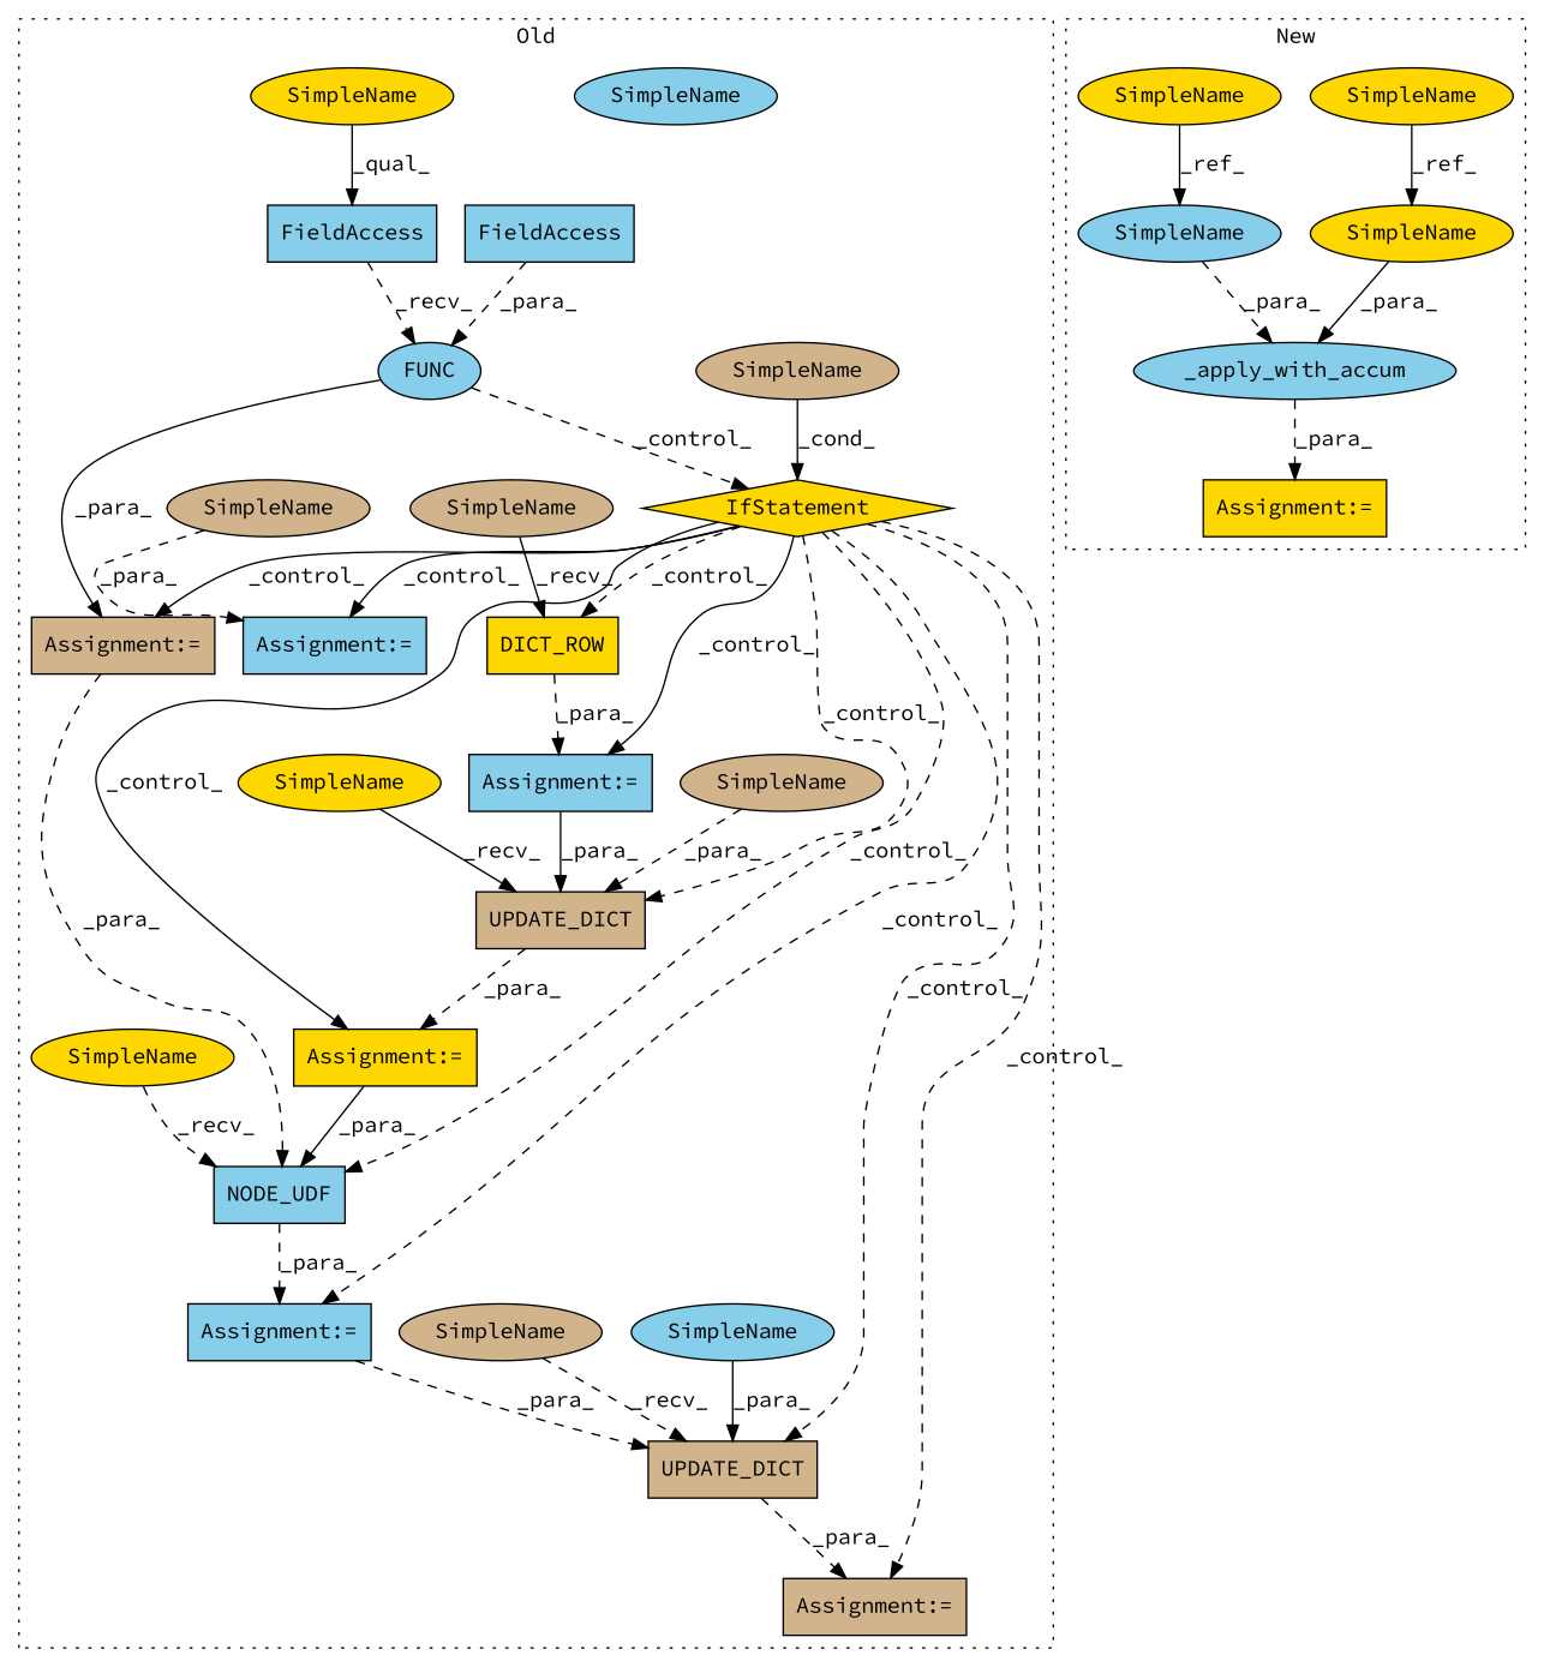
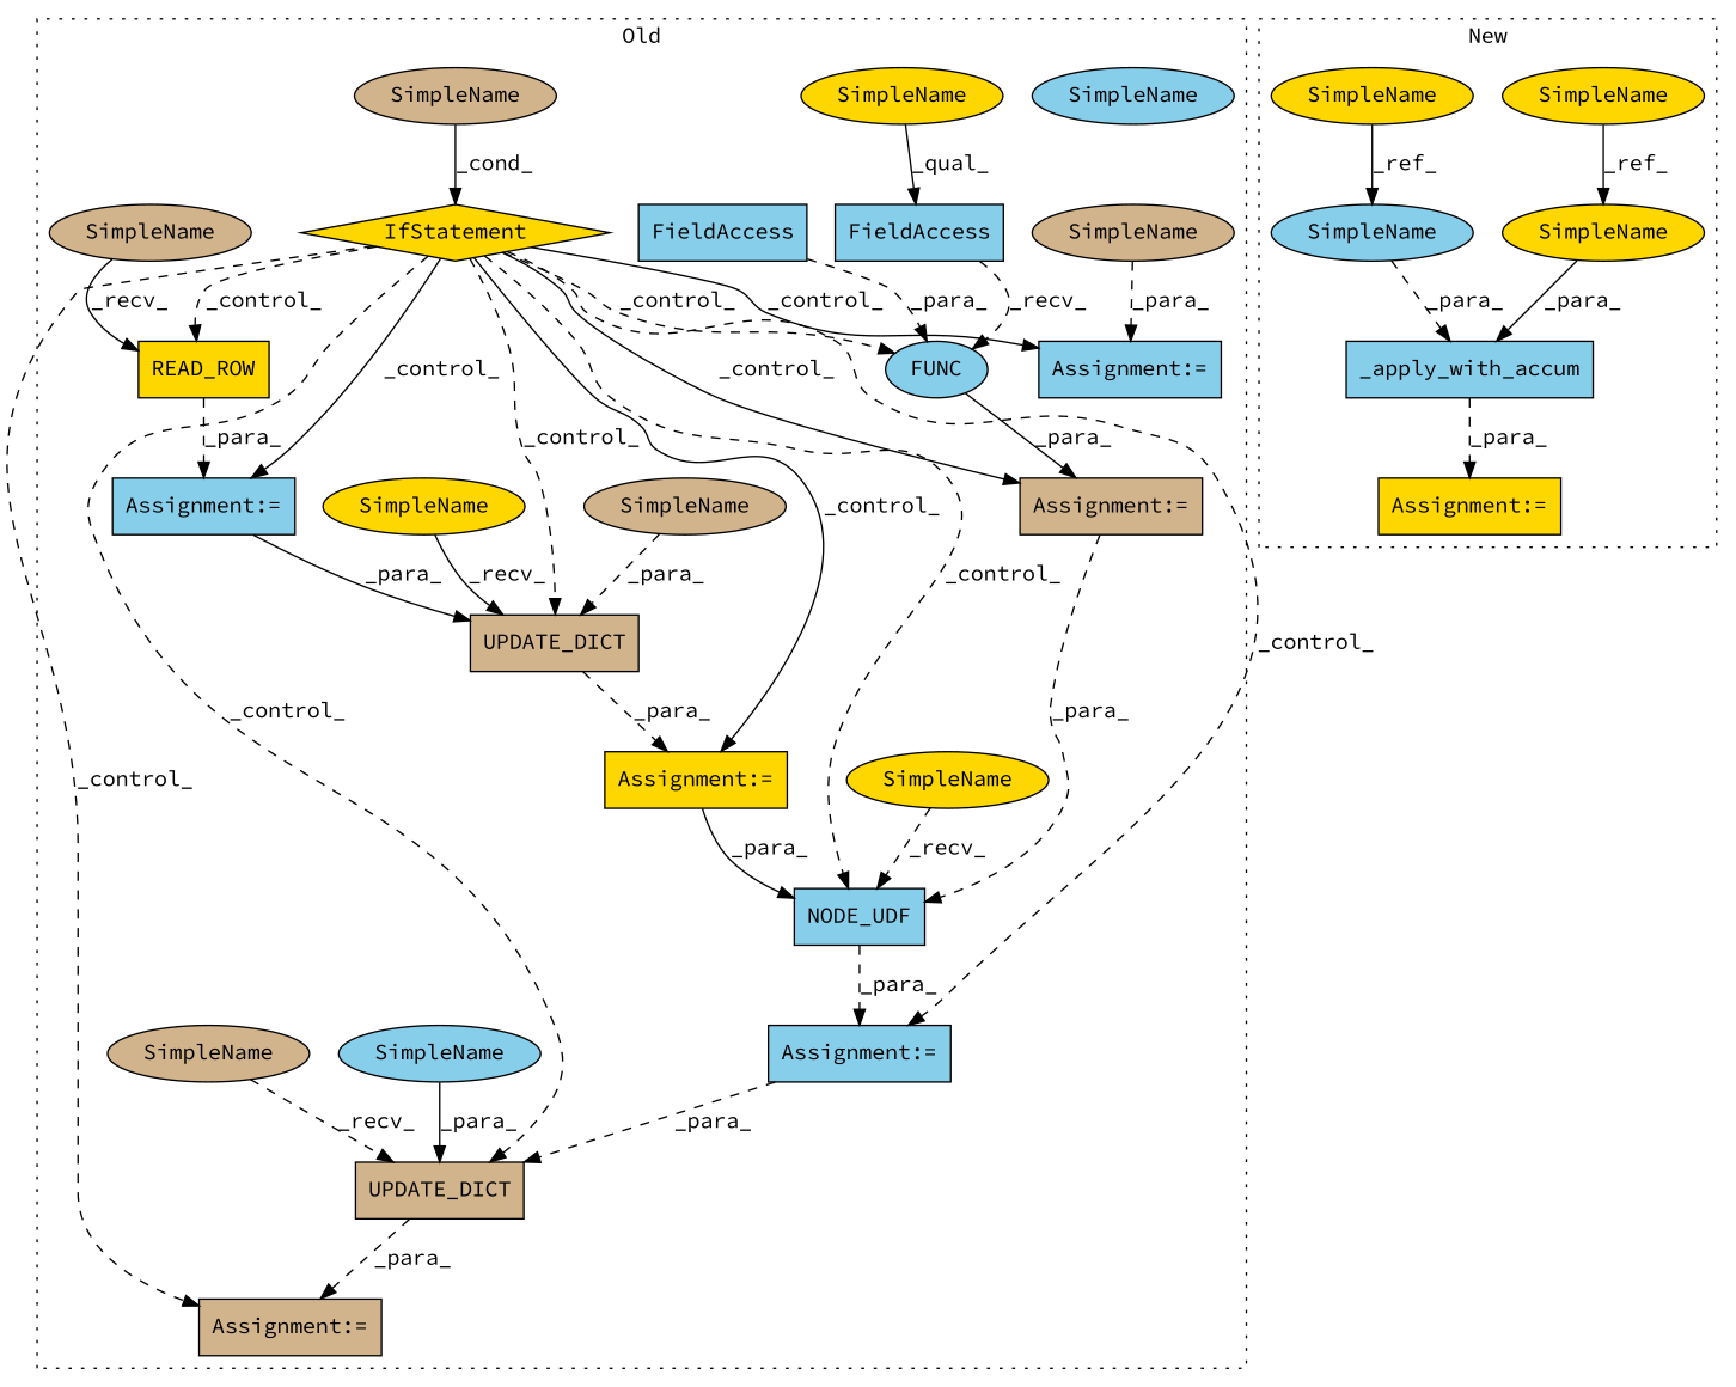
  digraph {
    fontname="Source Code Pro"
    node [a=42 fillcolor=skyblue fontname="Source Code Pro" l=1 s=4422 shape=ellipse style=filled]
    edge [fontname="Source Code Pro" style=dashed]
    n1 [a=32 fillcolor=tan l="12,1" label=UPDATE_DICT s="4497,4526" shape=box]
    n2 [l=10 label=SimpleName]
    n3 [a=32 l="5,1" label=FUNC s="4744,4763"]
-   n4 [a=32 fillcolor=gold l="9,1" label=DICT_ROW s="4450,4480" shape=box]
+   n4 [a=32 fillcolor=gold l="9,1" label=READ_ROW s="4450,4480" shape=box]
    n5 [a=32 fillcolor=tan l="12,1" label=UPDATE_DICT s="4830,4867" shape=box]
    n6 [a=22 l=14 label=FieldAccess s=4749 shape=box]
    n7 [a=22 l=6 label=FieldAccess s=4737 shape=box]
    n8 [a=25 fillcolor=gold l="4,2" label=IfStatement s="4418,4432" shape=diamond]
    n9 [a=32 l="9,1" label=NODE_UDF s="4788,4807" shape=box]
    n10 [a=7 fillcolor=tan label="Assignment:=" s=4736 shape=box]
    n11 [a=7 fillcolor=tan label="Assignment:=" s=4826 shape=box]
    n12 [a=7 label="Assignment:=" s=4900 shape=box]
    n13 [a=7 label="Assignment:=" s=4784 shape=box]
    n14 [a=7 fillcolor=gold label="Assignment:=" s=4493 shape=box]
    n15 [a=7 label="Assignment:=" s=4446 shape=box]
    n16 [fillcolor=gold l=2 label=SimpleName s=4737]
    n17 [fillcolor=tan l=2 label=SimpleName s=4827]
    n18 [fillcolor=gold l=2 label=SimpleName s=4494]
    n19 [fillcolor=tan l=2 label=SimpleName s=4447]
    n20 [fillcolor=gold l=2 label=SimpleName s=4785]
    n21 [fillcolor=tan l=10 label=SimpleName]
    n22 [fillcolor=tan l=12 label=SimpleName s=4901]
    n23 [fillcolor=tan l=12 label=SimpleName s=4514]
    n24 [l=12 label=SimpleName s=4842]
-   n25 [a=32 l="18,1" label=_apply_with_accum s="3174,3243"]
+   n25 [a=32 l="18,1" label=_apply_with_accum s="3174,3243" shape=box]
    n26 [fillcolor=gold l=10 label=SimpleName s=2339]
    n27 [fillcolor=gold l=12 label=SimpleName s=3025]
    n28 [a=7 fillcolor=gold label="Assignment:=" s=3173 shape=box]
    n29 [fillcolor=gold l=10 label=SimpleName s=3233]
    n30 [l=12 label=SimpleName s=3220]
    subgraph cluster_1 {
      label=Old
      style=dotted
      n1
      n2
      n3
      n4
      n5
      n6
      n7
      n8
      n9
      n10
      n11
      n12
      n13
      n14
      n15
      n16
      n17
      n18
      n19
      n20
      n21
      n22
      n23
      n24
    }
    subgraph cluster_2 {
      label=New
      style=dotted
      n25
      n26
      n27
      n28
      n29
      n30
    }
    n1 -> n14 [label=_para_]
    n3 -> n10 [label=_para_ style=solid]
    n4 -> n15 [label=_para_]
    n5 -> n11 [label=_para_]
    n6 -> n3 [label=_para_]
    n7 -> n3 [label=_recv_]
    n8 -> n1 [label=_control_]
-   n3 -> n8 [label=_control_]
+   n8 -> n3 [label=_control_]
    n8 -> n4 [label=_control_]
    n8 -> n5 [label=_control_]
    n8 -> n9 [label=_control_]
    n8 -> n10 [label=_control_ style=solid]
    n8 -> n11 [label=_control_]
    n8 -> n12 [label=_control_ style=solid]
    n8 -> n13 [label=_control_]
    n8 -> n14 [label=_control_ style=solid]
    n8 -> n15 [label=_control_ style=solid]
    n9 -> n13 [label=_para_]
    n10 -> n9 [label=_para_]
    n13 -> n5 [label=_para_]
    n14 -> n9 [label=_para_ style=solid]
    n15 -> n1 [label=_para_ style=solid]
    n16 -> n7 [label=_qual_ style=solid]
    n17 -> n5 [label=_recv_]
    n18 -> n1 [label=_recv_ style=solid]
    n19 -> n4 [label=_recv_ style=solid]
    n20 -> n9 [label=_recv_]
    n21 -> n8 [label=_cond_ style=solid]
    n22 -> n12 [label=_para_]
    n23 -> n1 [label=_para_]
    n24 -> n5 [label=_para_ style=solid]
    n25 -> n28 [label=_para_]
    n26 -> n29 [label=_ref_ style=solid]
    n27 -> n30 [label=_ref_ style=solid]
    n29 -> n25 [label=_para_ style=solid]
    n30 -> n25 [label=_para_]
  }
